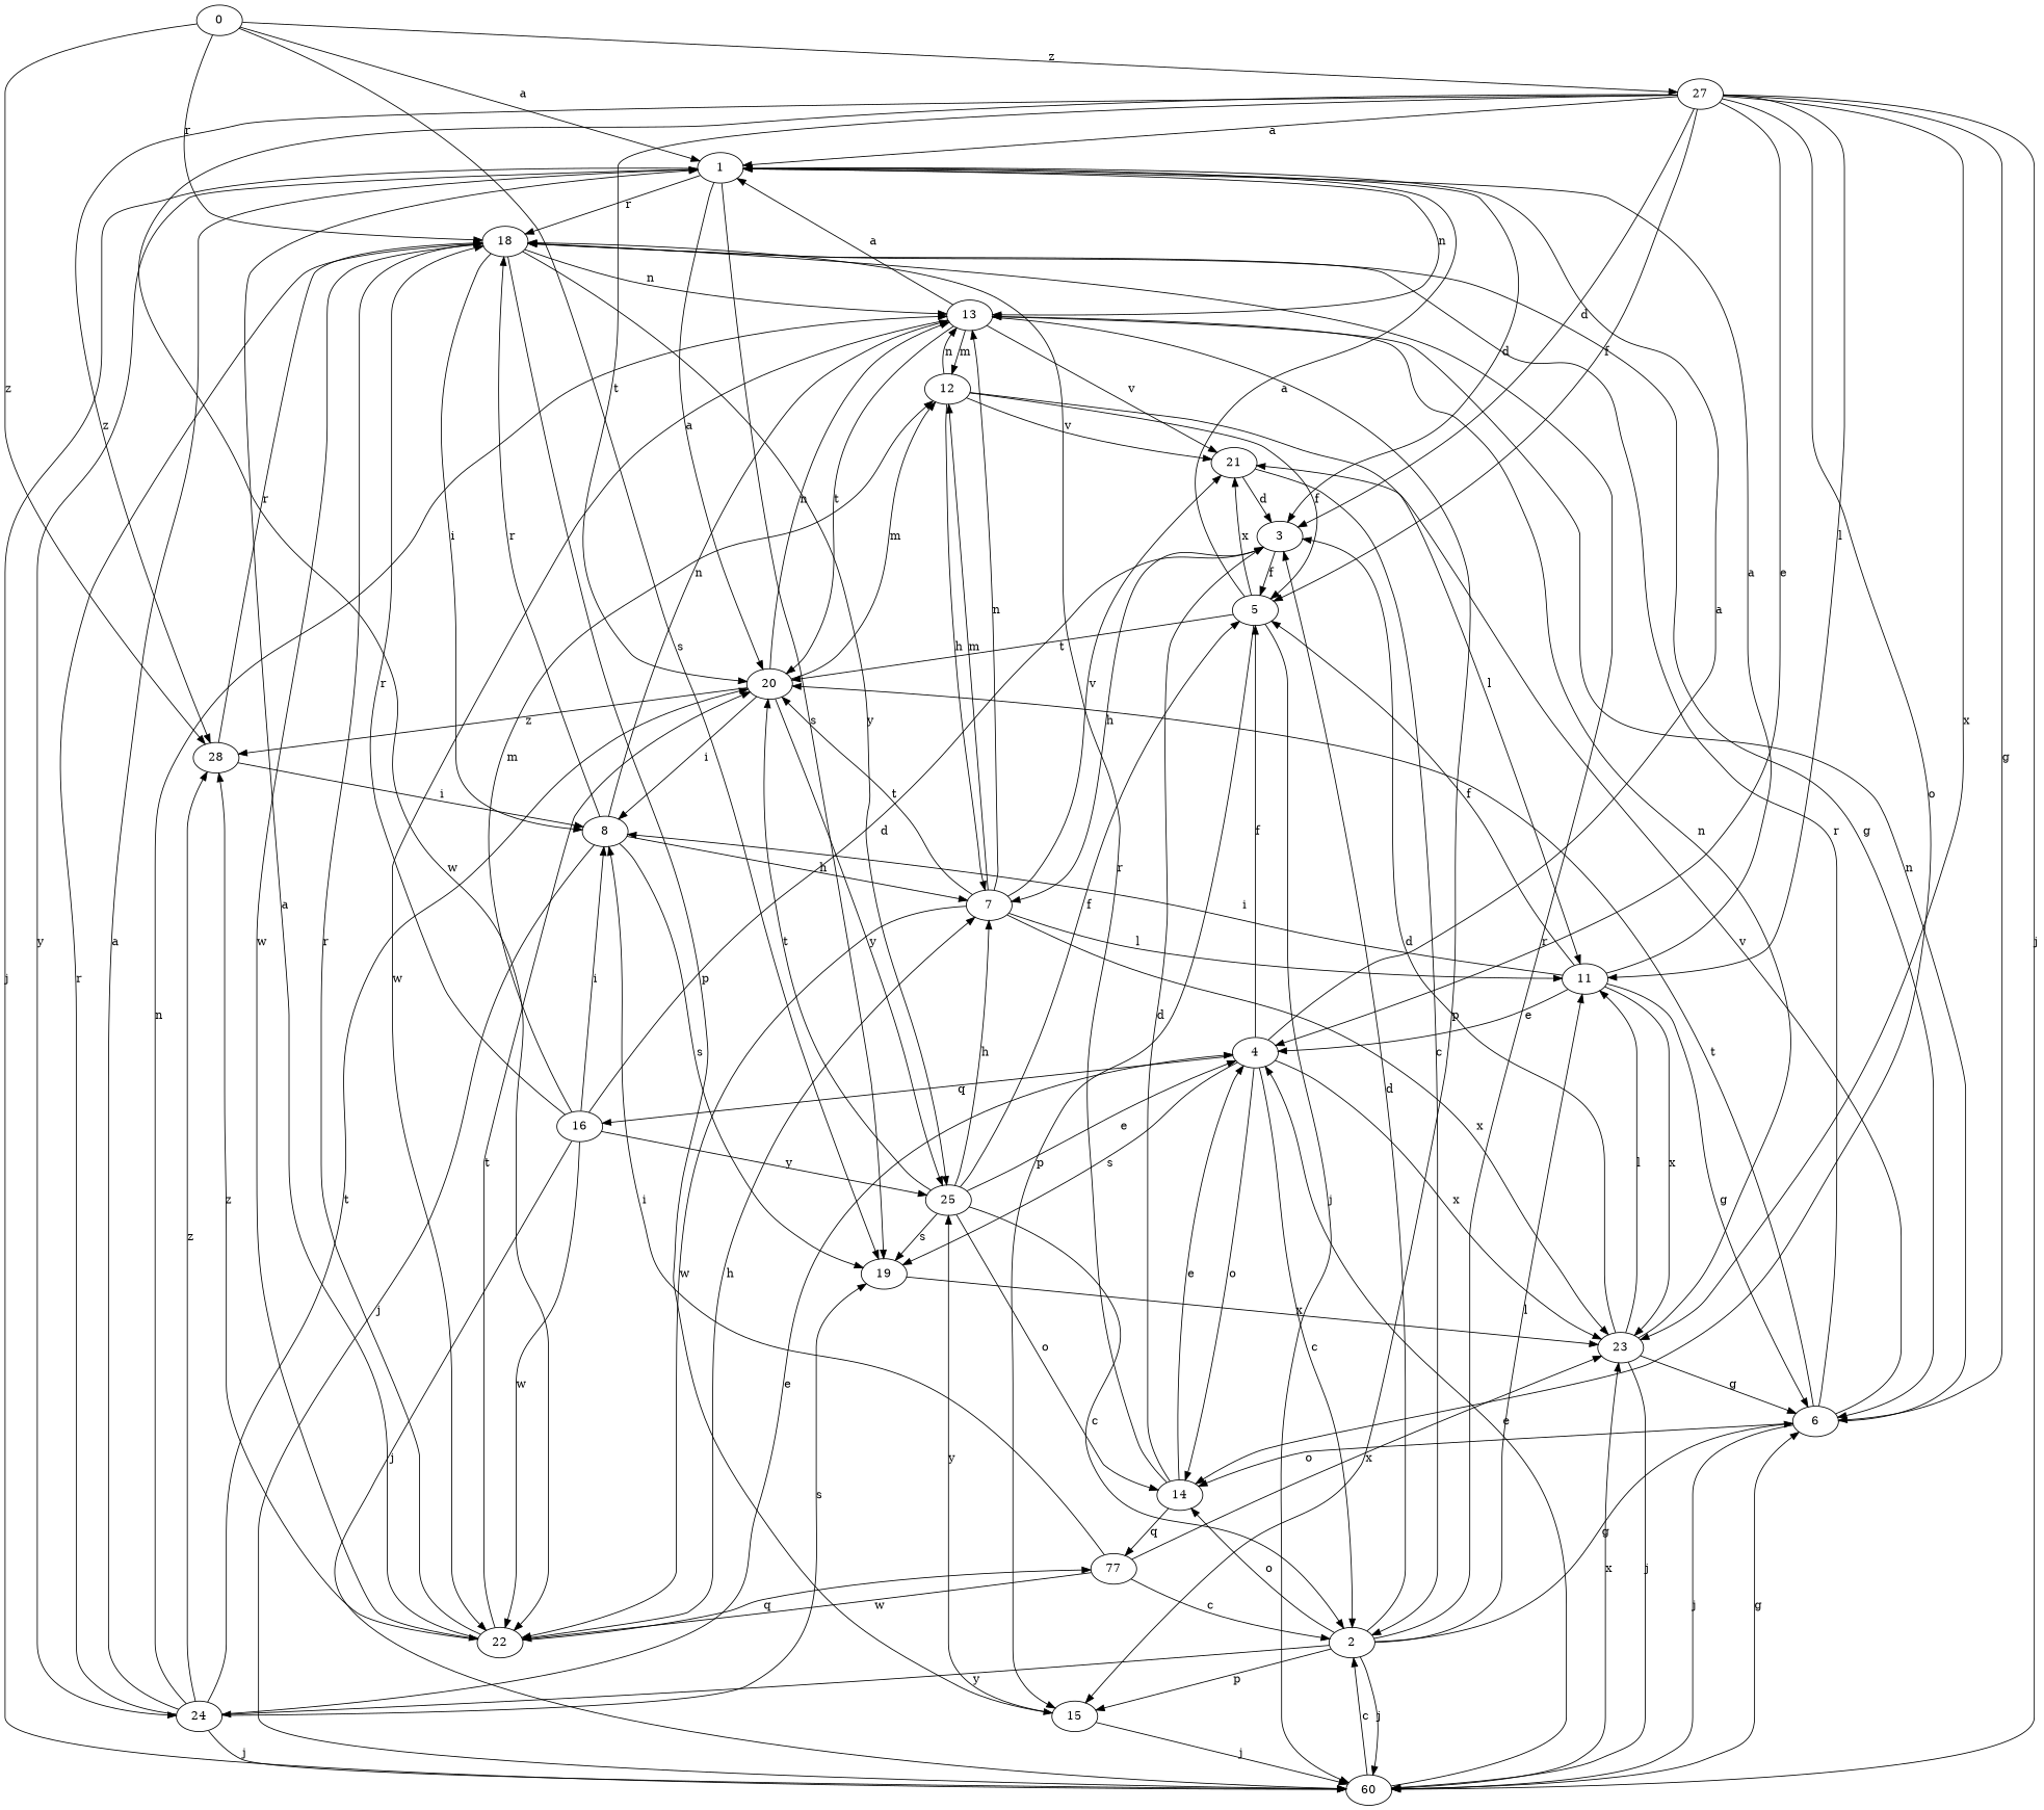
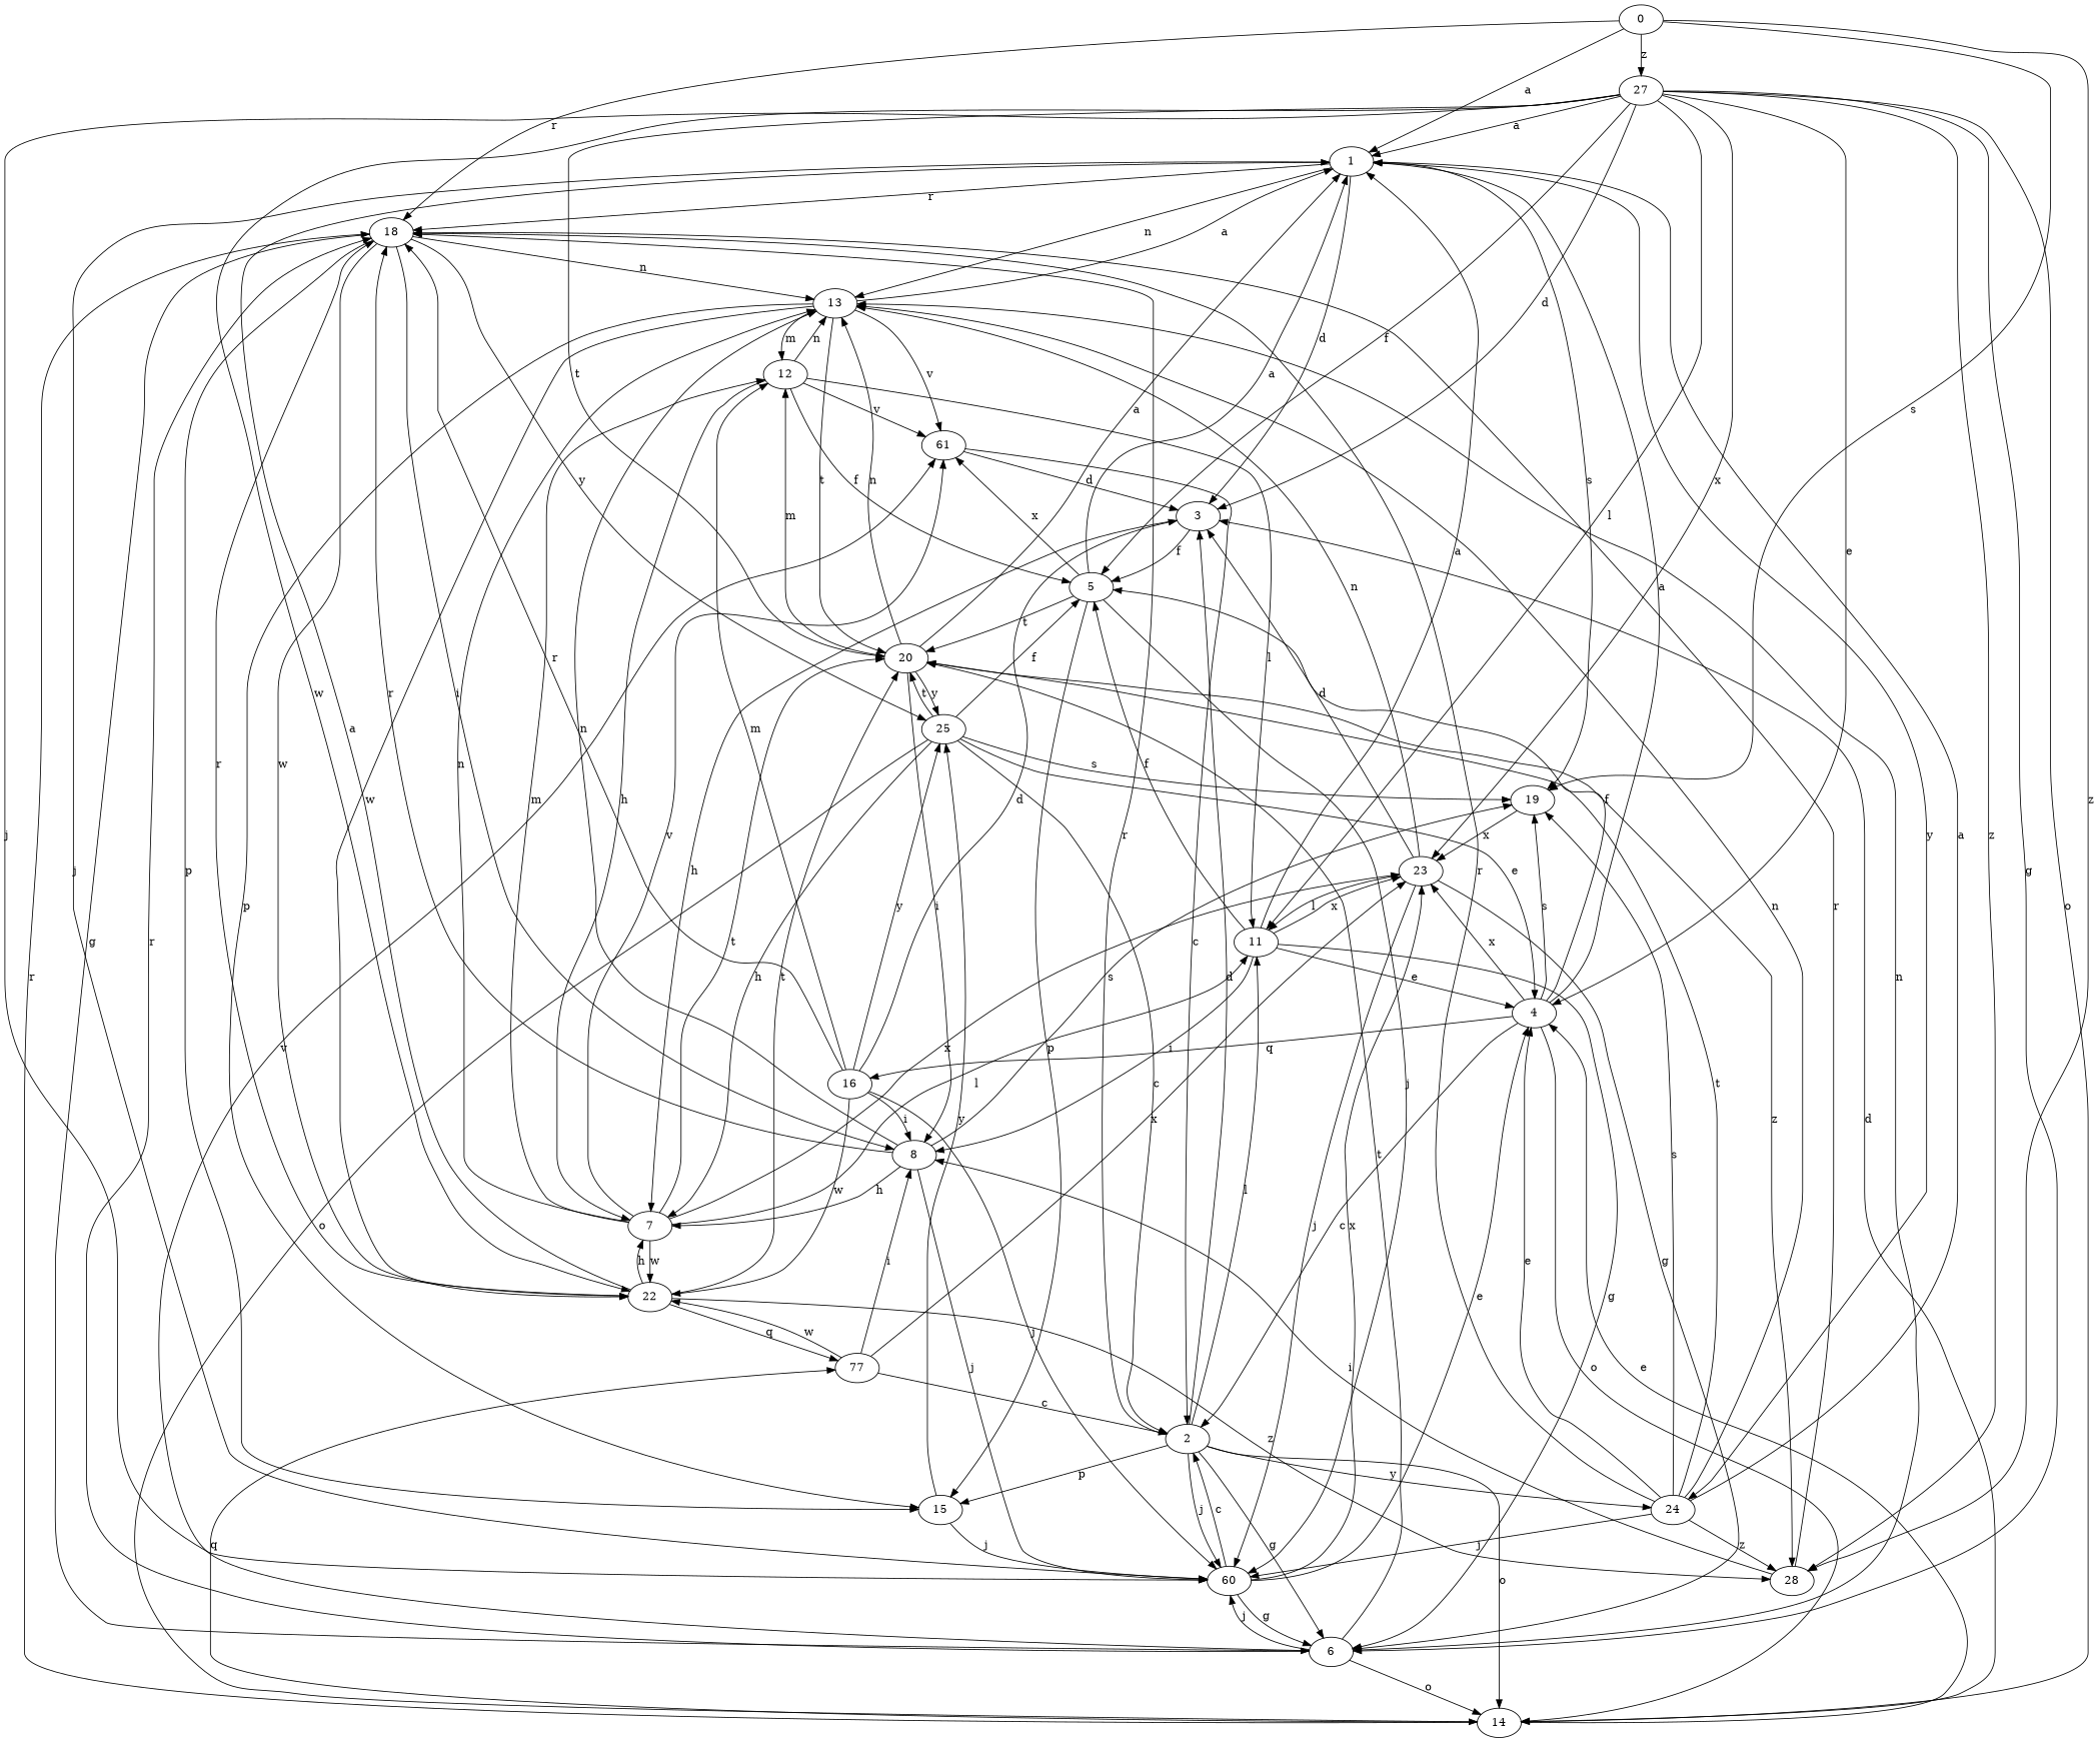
  strict digraph {
    0
    1
    18
    19
    27
    28
    3
    n8 [label=60]
    13
    24
    6
    15
    22
    8
    25
    23
    11
    14
    5
    4
    20
    7
    2
-   21
+   21 [label=61]
    12
    n26 [label=77]
    16
    0 -> 1 [label=a]
    0 -> 18 [label=r]
    0 -> 19 [label=s]
    0 -> 27 [label=z]
    0 -> 28 [label=z]
    1 -> 18 [label=r]
    1 -> 19 [label=s]
    1 -> 3 [label=d]
    1 -> n8 [label=j]
    1 -> 13 [label=n]
    1 -> 24 [label=y]
    18 -> 13 [label=n]
    18 -> 6 [label=g]
    18 -> 15 [label=p]
    18 -> 22 [label=w]
    18 -> 8 [label=i]
    18 -> 25 [label=y]
    19 -> 23 [label=x]
    27 -> 1 [label=a]
    27 -> 28 [label=z]
    27 -> 3 [label=d]
    27 -> n8 [label=j]
    27 -> 6 [label=g]
    27 -> 22 [label=w]
    27 -> 23 [label=x]
    27 -> 11 [label=l]
    27 -> 14 [label=o]
    27 -> 5 [label=f]
    27 -> 4 [label=e]
    27 -> 20 [label=t]
    28 -> 18 [label=r]
    28 -> 8 [label=i]
    3 -> 5 [label=f]
    3 -> 7 [label=h]
    n8 -> 6 [label=g]
    n8 -> 23 [label=x]
    n8 -> 4 [label=e]
    n8 -> 2 [label=c]
    13 -> 1 [label=a]
    13 -> 15 [label=p]
    13 -> 22 [label=w]
    13 -> 20 [label=t]
    13 -> 21 [label=v]
    13 -> 12 [label=m]
    24 -> 1 [label=a]
    24 -> 18 [label=r]
    24 -> 19 [label=s]
    24 -> 28 [label=z]
    24 -> n8 [label=j]
    24 -> 13 [label=n]
    24 -> 4 [label=e]
    24 -> 20 [label=t]
    6 -> 18 [label=r]
    6 -> n8 [label=j]
    6 -> 13 [label=n]
    6 -> 14 [label=o]
    6 -> 20 [label=t]
    6 -> 21 [label=v]
    15 -> n8 [label=j]
    15 -> 25 [label=y]
    22 -> 1 [label=a]
    22 -> 18 [label=r]
    22 -> 28 [label=z]
    22 -> 20 [label=t]
    22 -> 7 [label=h]
    22 -> n26 [label=q]
    8 -> 18 [label=r]
    8 -> 19 [label=s]
    8 -> n8 [label=j]
    8 -> 13 [label=n]
    8 -> 7 [label=h]
    25 -> 19 [label=s]
    25 -> 14 [label=o]
    25 -> 5 [label=f]
    25 -> 4 [label=e]
    25 -> 20 [label=t]
    25 -> 7 [label=h]
    25 -> 2 [label=c]
    23 -> 3 [label=d]
    23 -> n8 [label=j]
    23 -> 13 [label=n]
    23 -> 6 [label=g]
    23 -> 11 [label=l]
    11 -> 1 [label=a]
    11 -> 6 [label=g]
    11 -> 8 [label=i]
    11 -> 23 [label=x]
    11 -> 5 [label=f]
    11 -> 4 [label=e]
    14 -> 18 [label=r]
    14 -> 3 [label=d]
    14 -> 4 [label=e]
    14 -> n26 [label=q]
    5 -> 1 [label=a]
    5 -> n8 [label=j]
    5 -> 15 [label=p]
    5 -> 20 [label=t]
    5 -> 21 [label=x]
    4 -> 1 [label=a]
    4 -> 19 [label=s]
    4 -> 23 [label=x]
    4 -> 14 [label=o]
    4 -> 5 [label=f]
    4 -> 2 [label=c]
    4 -> 16 [label=q]
-   1 -> 20 [label=a]
+   20 -> 1 [label=a]
    20 -> 28 [label=z]
    20 -> 13 [label=n]
    20 -> 8 [label=i]
    20 -> 25 [label=y]
    20 -> 12 [label=m]
    7 -> 13 [label=n]
    7 -> 22 [label=w]
    7 -> 23 [label=x]
    7 -> 11 [label=l]
    7 -> 20 [label=t]
    7 -> 21 [label=v]
    7 -> 12 [label=m]
    2 -> 18 [label=r]
    2 -> 3 [label=d]
    2 -> n8 [label=j]
    2 -> 24 [label=y]
    2 -> 6 [label=g]
    2 -> 15 [label=p]
    2 -> 11 [label=l]
    2 -> 14 [label=o]
    21 -> 3 [label=d]
    21 -> 2 [label=c]
    12 -> 13 [label=n]
    12 -> 11 [label=l]
    12 -> 5 [label=f]
    12 -> 7 [label=h]
    12 -> 21 [label=v]
    n26 -> 22 [label=w]
    n26 -> 8 [label=i]
    n26 -> 23 [label=x]
    n26 -> 2 [label=c]
    16 -> 18 [label=r]
    16 -> 3 [label=d]
    16 -> n8 [label=j]
    16 -> 22 [label=w]
    16 -> 8 [label=i]
    16 -> 25 [label=y]
    16 -> 12 [label=m]
  }
